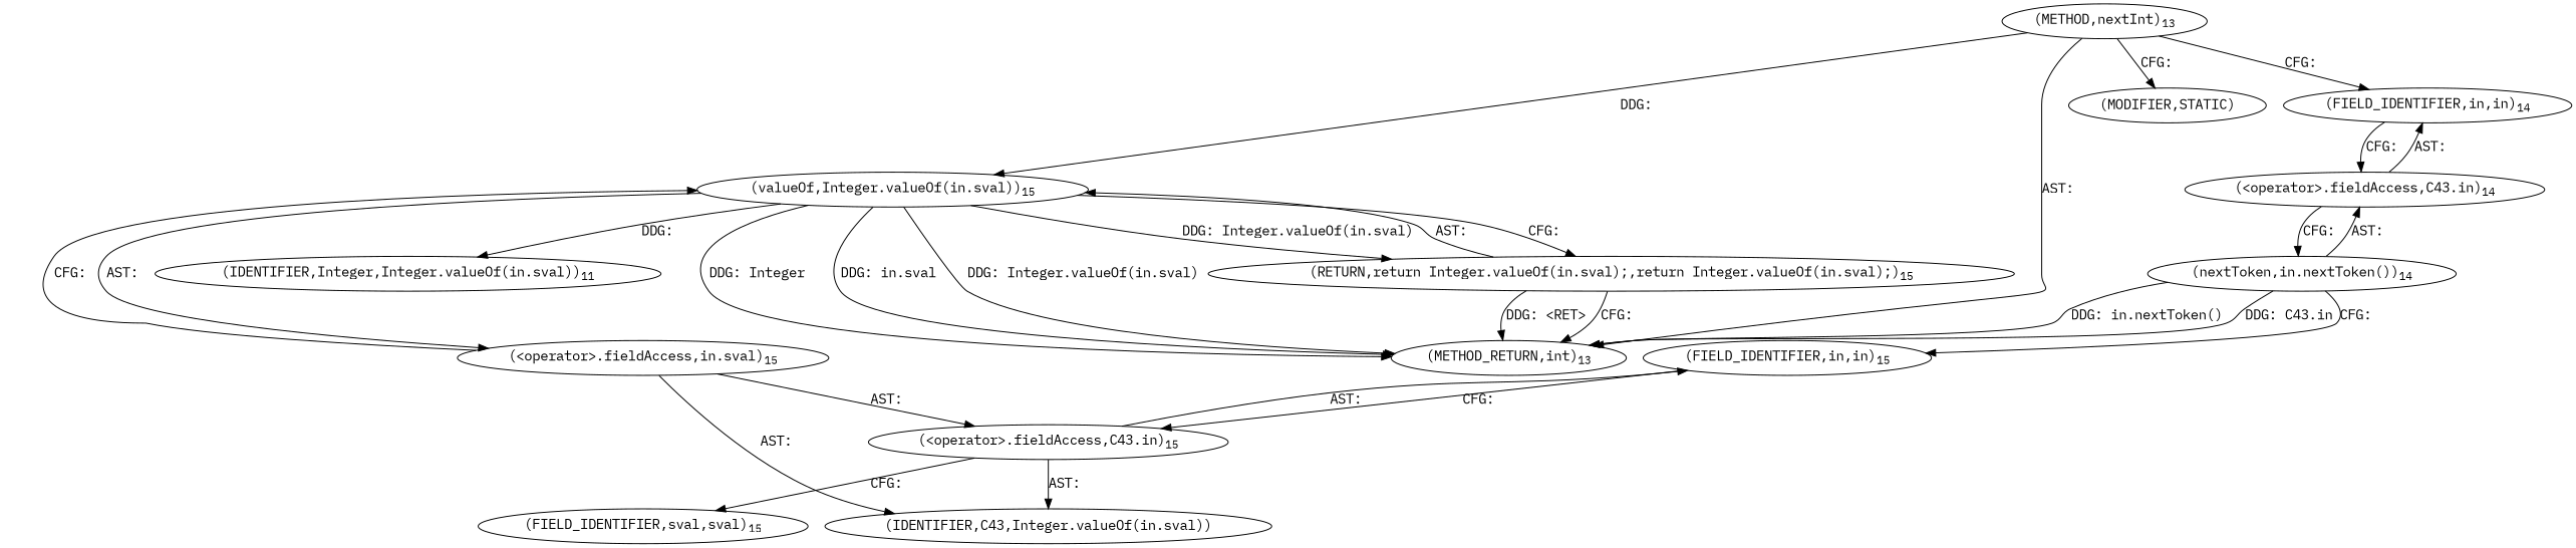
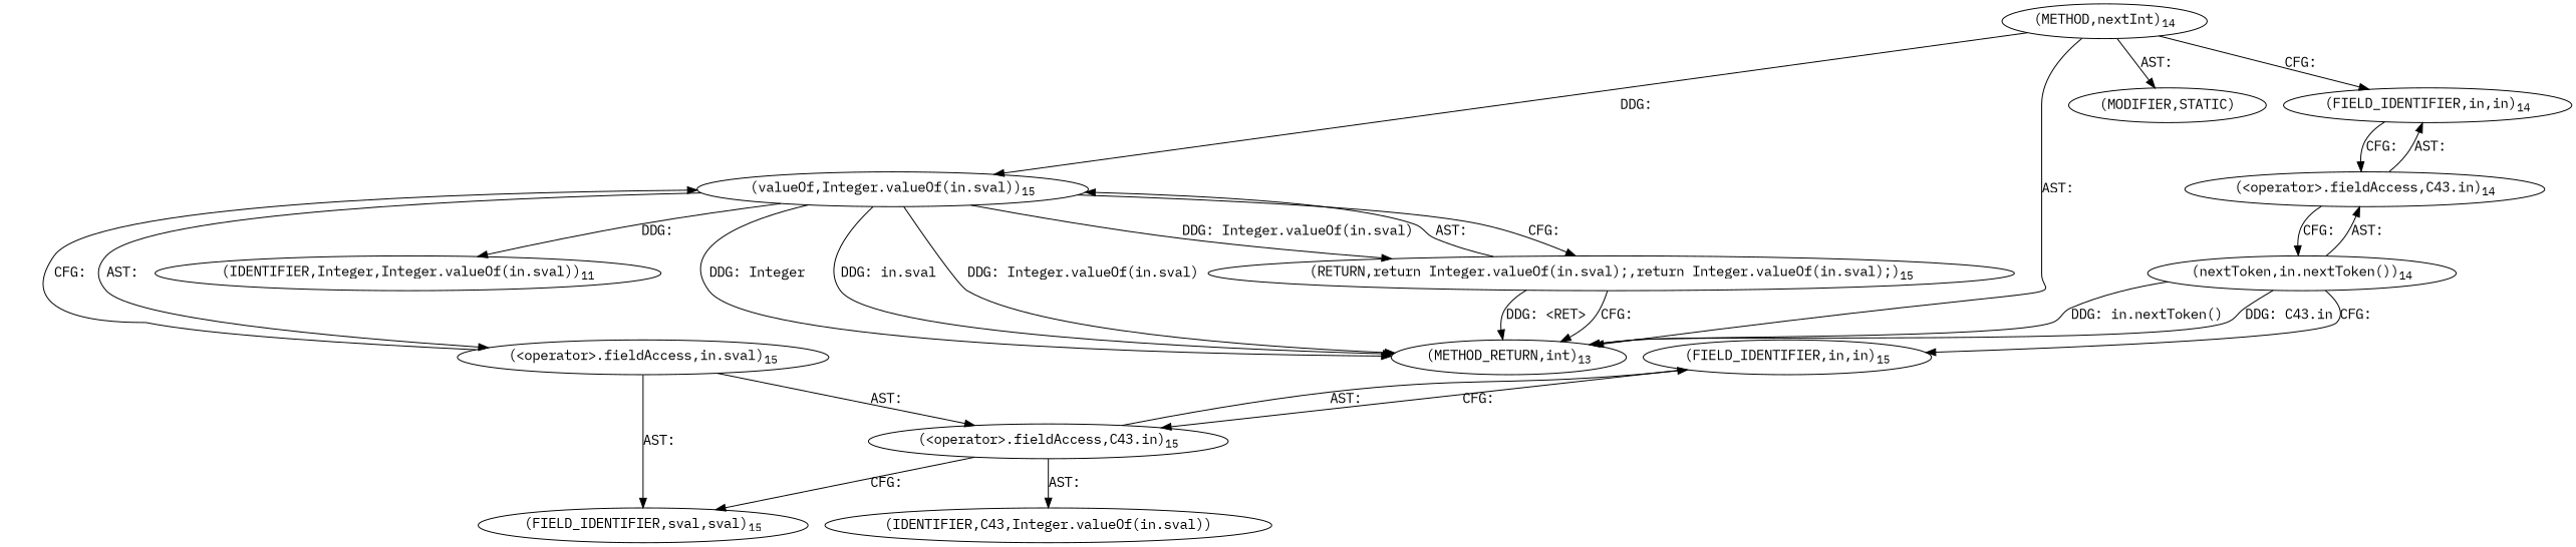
  digraph {
    fontname="IBM Plex Mono"
    node [fontname="IBM Plex Mono"]
    edge [fontname="IBM Plex Mono"]
-   n1 [label=<(METHOD,nextInt)<SUB>13</SUB>>]
+   n1 [label=<(METHOD,nextInt)<SUB>14</SUB>>]
    n2 [label=<(FIELD_IDENTIFIER,in,in)<SUB>14</SUB>>]
    n3 [label=<(valueOf,Integer.valueOf(in.sval))<SUB>15</SUB>>]
    n4 [label=<(MODIFIER,STATIC)>]
    n5 [label=<(METHOD_RETURN,int)<SUB>13</SUB>>]
    n6 [label=<(&lt;operator&gt;.fieldAccess,C43.in)<SUB>14</SUB>>]
    n7 [label=<(RETURN,return Integer.valueOf(in.sval);,return Integer.valueOf(in.sval);)<SUB>15</SUB>>]
    n8 [label=<(IDENTIFIER,Integer,Integer.valueOf(in.sval))<SUB>11</SUB>>]
    n9 [label=<(&lt;operator&gt;.fieldAccess,in.sval)<SUB>15</SUB>>]
    n10 [label=<(nextToken,in.nextToken())<SUB>14</SUB>>]
    n11 [label=<(FIELD_IDENTIFIER,in,in)<SUB>15</SUB>>]
    n12 [label=<(&lt;operator&gt;.fieldAccess,C43.in)<SUB>15</SUB>>]
    n13 [label=<(FIELD_IDENTIFIER,sval,sval)<SUB>15</SUB>>]
    n14 [label=<(IDENTIFIER,C43,Integer.valueOf(in.sval))>]
    n1 -> n2 [label="CFG: "]
    n1 -> n3 [label="DDG: "]
-   n1 -> n4 [label="CFG: "]
+   n1 -> n4 [label="AST: "]
    n1 -> n5 [label="AST: "]
    n2 -> n6 [label="CFG: "]
    n3 -> n5 [label="DDG: Integer"]
    n3 -> n5 [label="DDG: in.sval"]
    n3 -> n5 [label="DDG: Integer.valueOf(in.sval)"]
    n3 -> n7 [label="CFG: "]
    n3 -> n7 [label="DDG: Integer.valueOf(in.sval)"]
    n3 -> n8 [label="DDG: "]
    n3 -> n9 [label="AST: "]
    n6 -> n2 [label="AST: "]
    n6 -> n10 [label="CFG: "]
    n7 -> n3 [label="AST: "]
    n7 -> n5 [label="CFG: "]
    n7 -> n5 [label="DDG: &lt;RET&gt;"]
    n9 -> n3 [label="CFG: "]
    n9 -> n12 [label="AST: "]
-   n9 -> n14 [label="AST: "]
+   n9 -> n13 [label="AST: "]
    n10 -> n5 [label="DDG: C43.in"]
    n10 -> n5 [label="DDG: in.nextToken()"]
    n10 -> n6 [label="AST: "]
    n10 -> n11 [label="CFG: "]
    n11 -> n12 [label="CFG: "]
    n12 -> n11 [label="AST: "]
    n12 -> n13 [label="CFG: "]
    n12 -> n14 [label="AST: "]
  }
